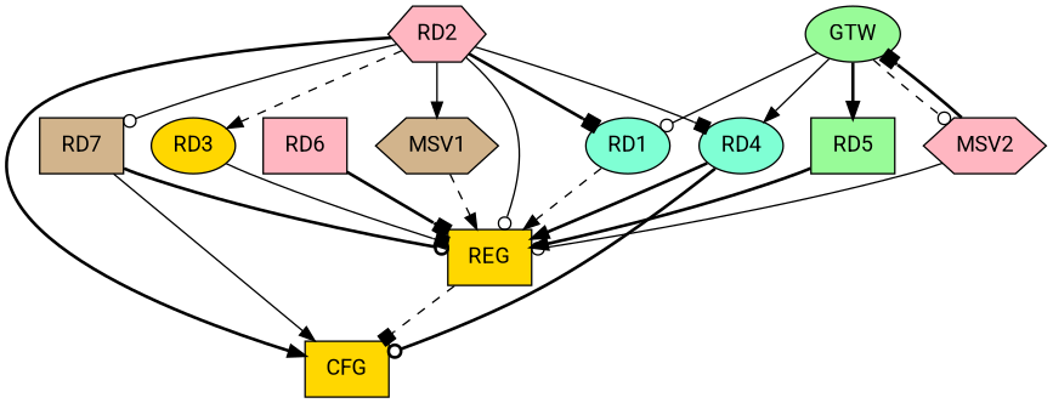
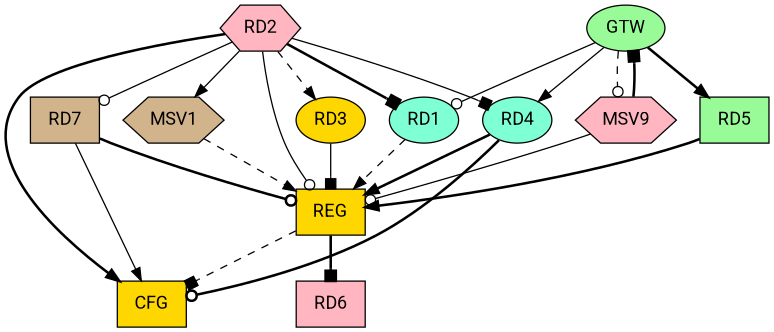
  strict digraph {
    fontname=Roboto
    node [fillcolor=gold fontname=Roboto shape=box style=filled]
    edge [arrowhead=normal fontname=Roboto style=bold]
    n1 [fillcolor=aquamarine label=RD1 shape=ellipse]
    n2 [label=REG]
    n3 [label=CFG]
    n4 [fillcolor=lightpink label=RD2 shape=hexagon]
    n5 [label=RD3 shape=ellipse]
    n6 [fillcolor=aquamarine label=RD4 shape=ellipse]
    n7 [fillcolor=tan label=RD7]
    n8 [fillcolor=tan label=MSV1 shape=hexagon]
    n9 [fillcolor=palegreen label=RD5]
    n10 [fillcolor=lightpink label=RD6]
    n11 [fillcolor=palegreen label=GTW shape=ellipse]
-   n12 [fillcolor=lightpink label=MSV2 shape=hexagon]
+   n12 [fillcolor=lightpink label=MSV9 shape=hexagon]
    n1 -> n2 [style=dashed]
    n2 -> n3 [arrowhead=box style=dashed]
    n4 -> n1 [arrowhead=box]
    n4 -> n2 [arrowhead=odot style=solid]
    n4 -> n3
    n4 -> n5 [style=dashed]
    n4 -> n6 [arrowhead=box style=solid]
    n4 -> n7 [arrowhead=odot style=solid]
    n4 -> n8 [style=solid]
    n5 -> n2 [arrowhead=box style=solid]
    n6 -> n2
    n6 -> n3 [arrowhead=odot]
    n7 -> n2 [arrowhead=odot]
    n7 -> n3 [style=solid]
    n8 -> n2 [style=dashed]
    n9 -> n2
-   n10 -> n2 [arrowhead=box]
+   n2 -> n10 [arrowhead=box]
    n11 -> n1 [arrowhead=odot style=solid]
    n11 -> n6 [style=solid]
    n11 -> n9
    n11 -> n12 [arrowhead=odot style=dashed]
    n12 -> n2 [arrowhead=odot style=solid]
    n12 -> n11 [arrowhead=box]
  }
